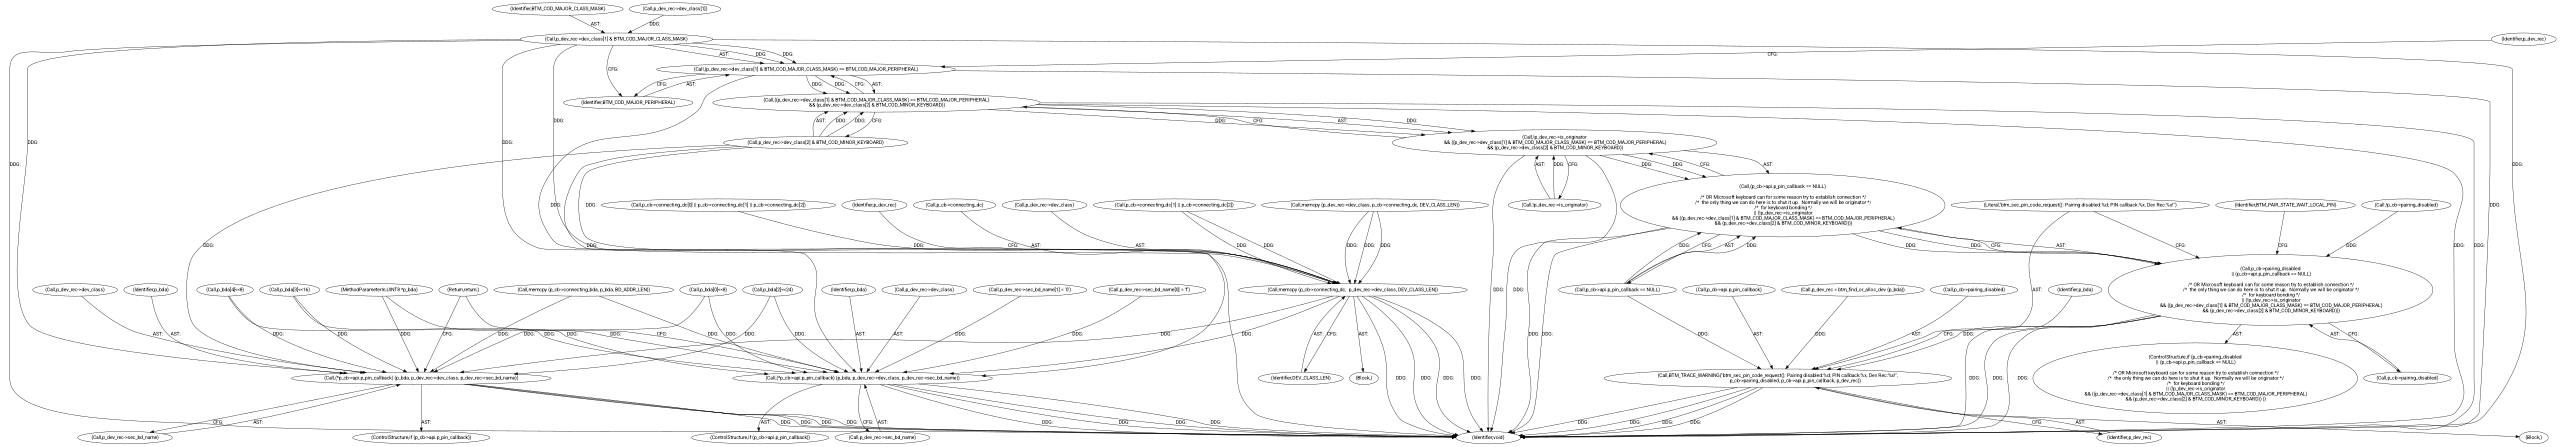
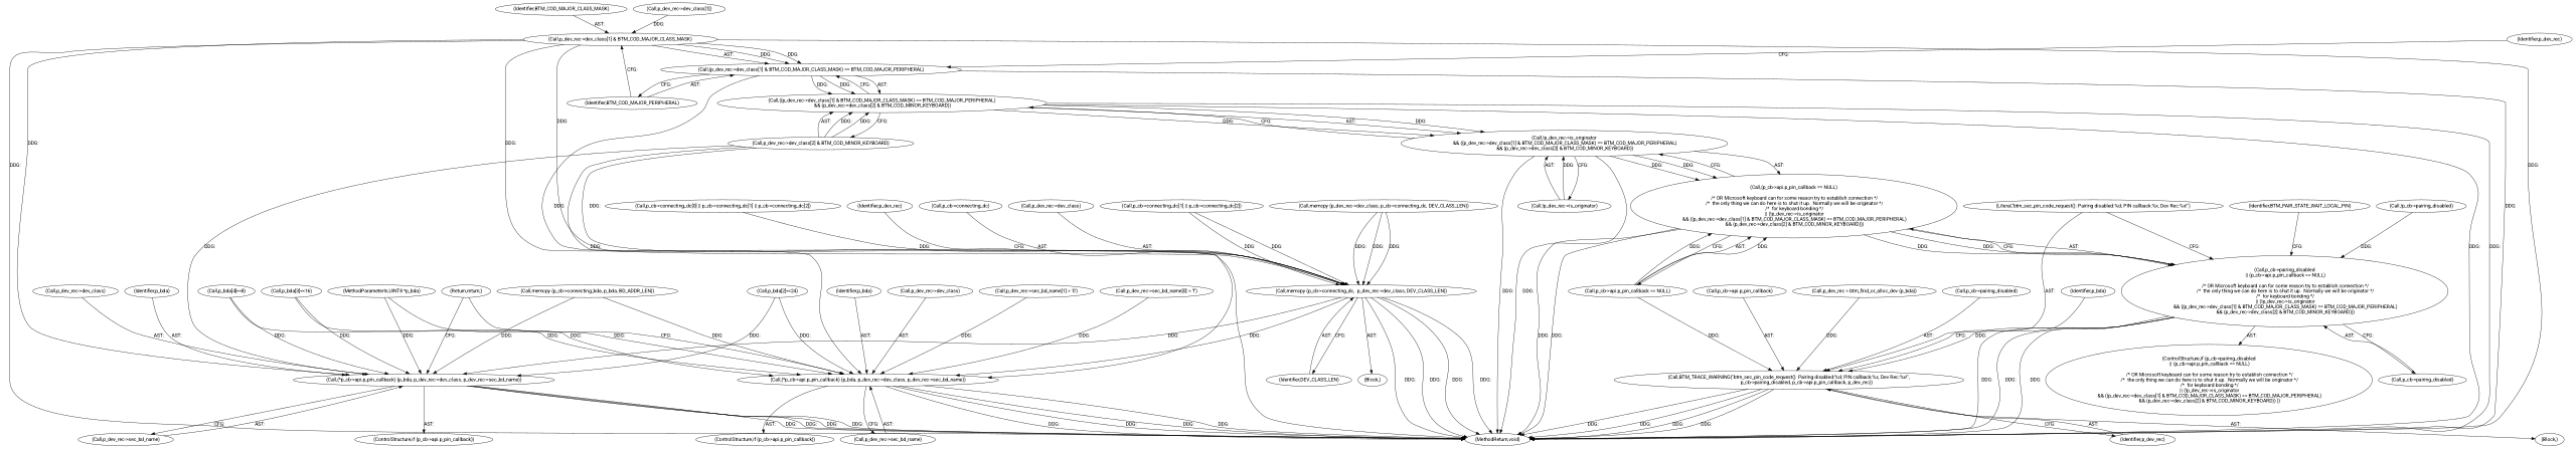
  digraph {
    fontname=Roboto
    node [fontname=Roboto]
    edge [fontname=Roboto]
    n1 [label="(Call,p_dev_rec->dev_class[1] & BTM_COD_MAJOR_CLASS_MASK)"]
    n2 [label="(Call,(p_dev_rec->dev_class[1] & BTM_COD_MAJOR_CLASS_MASK) == BTM_COD_MAJOR_PERIPHERAL)"]
    n3 [label="(Call,memcpy (p_cb->connecting_dc,  p_dev_rec->dev_class, DEV_CLASS_LEN))"]
    n4 [label="(Call,(*p_cb->api.p_pin_callback) (p_bda, p_dev_rec->dev_class, p_dev_rec->sec_bd_name))"]
    n5 [label="(Call,(*p_cb->api.p_pin_callback) (p_bda, p_dev_rec->dev_class, p_dev_rec->sec_bd_name))"]
-   n6 [label="(Identifier,void)"]
+   n6 [label="(MethodReturn,void)"]
    n7 [label="(Call,((p_dev_rec->dev_class[1] & BTM_COD_MAJOR_CLASS_MASK) == BTM_COD_MAJOR_PERIPHERAL)\n && (p_dev_rec->dev_class[2] & BTM_COD_MINOR_KEYBOARD))"]
    n8 [label="(Identifier,BTM_COD_MAJOR_PERIPHERAL)"]
    n9 [label="(Identifier,DEV_CLASS_LEN)"]
    n10 [label="(Block,)"]
    n11 [label="(Call,p_dev_rec->sec_bd_name)"]
    n12 [label="(ControlStructure,if (p_cb->api.p_pin_callback))"]
    n13 [label="(Call,p_dev_rec->sec_bd_name)"]
    n14 [label="(ControlStructure,if (p_cb->api.p_pin_callback))"]
    n15 [label="(Identifier,BTM_COD_MAJOR_CLASS_MASK)"]
    n16 [label="(Call,!p_dev_rec->is_originator\n && ((p_dev_rec->dev_class[1] & BTM_COD_MAJOR_CLASS_MASK) == BTM_COD_MAJOR_PERIPHERAL)\n && (p_dev_rec->dev_class[2] & BTM_COD_MINOR_KEYBOARD))"]
    n17 [label="(Call,p_dev_rec->dev_class[2] & BTM_COD_MINOR_KEYBOARD)"]
    n18 [label="(Call,(p_cb->api.p_pin_callback == NULL)\n\n /* OR Microsoft keyboard can for some reason try to establish connection */\n /*  the only thing we can do here is to shut it up.  Normally we will be originator */\n /*  for keyboard bonding */\n || (!p_dev_rec->is_originator\n && ((p_dev_rec->dev_class[1] & BTM_COD_MAJOR_CLASS_MASK) == BTM_COD_MAJOR_PERIPHERAL)\n && (p_dev_rec->dev_class[2] & BTM_COD_MINOR_KEYBOARD)))"]
    n19 [label="(Call,!p_dev_rec->is_originator)"]
    n20 [label="(Call,p_cb->pairing_disabled\n || (p_cb->api.p_pin_callback == NULL)\n\n /* OR Microsoft keyboard can for some reason try to establish connection */\n /*  the only thing we can do here is to shut it up.  Normally we will be originator */\n /*  for keyboard bonding */\n || (!p_dev_rec->is_originator\n && ((p_dev_rec->dev_class[1] & BTM_COD_MAJOR_CLASS_MASK) == BTM_COD_MAJOR_PERIPHERAL)\n && (p_dev_rec->dev_class[2] & BTM_COD_MINOR_KEYBOARD)))"]
    n21 [label="(Call,p_cb->api.p_pin_callback == NULL)"]
    n22 [label="(Call,BTM_TRACE_WARNING(\"btm_sec_pin_code_request(): Pairing disabled:%d; PIN callback:%x, Dev Rec:%x!\",\n                           p_cb->pairing_disabled, p_cb->api.p_pin_callback, p_dev_rec))"]
    n23 [label="(ControlStructure,if (p_cb->pairing_disabled\n || (p_cb->api.p_pin_callback == NULL)\n\n /* OR Microsoft keyboard can for some reason try to establish connection */\n /*  the only thing we can do here is to shut it up.  Normally we will be originator */\n /*  for keyboard bonding */\n || (!p_dev_rec->is_originator\n && ((p_dev_rec->dev_class[1] & BTM_COD_MAJOR_CLASS_MASK) == BTM_COD_MAJOR_PERIPHERAL)\n && (p_dev_rec->dev_class[2] & BTM_COD_MINOR_KEYBOARD)) ))"]
    n24 [label="(Call,p_cb->pairing_disabled)"]
    n25 [label="(Identifier,p_dev_rec)"]
    n26 [label="(Block,)"]
    n27 [label="(Identifier,p_bda)"]
    n28 [label="(Identifier,p_bda)"]
    n29 [label="(Call,memcpy (p_dev_rec->dev_class, p_cb->connecting_dc, DEV_CLASS_LEN))"]
    n30 [label="(Call,!p_cb->pairing_disabled)"]
    n31 [label="(Identifier,p_dev_rec)"]
    n32 [label="(Call,p_dev_rec->dev_class)"]
    n33 [label="(Call,p_cb->api.p_pin_callback)"]
    n34 [label="(Call,p_dev_rec = btm_find_or_alloc_dev (p_bda))"]
    n35 [label="(Call,p_cb->connecting_dc[0] || p_cb->connecting_dc[1] || p_cb->connecting_dc[2])"]
-   n36 [label="(Call,p_bda[0]<<8)"]
    n37 [label="(Call,p_bda[2]<<24)"]
    n38 [label="(Call,memcpy (p_cb->connecting_bda, p_bda, BD_ADDR_LEN))"]
    n39 [label="(Call,p_bda[3]<<16)"]
    n40 [label="(Identifier,p_dev_rec)"]
    n41 [label="(Return,return;)"]
    n42 [label="(Call,p_bda[4]<<8)"]
    n43 [label="(Call,p_dev_rec->sec_bd_name[1] = '0')"]
    n44 [label="(Literal,\"btm_sec_pin_code_request(): Pairing disabled:%d; PIN callback:%x, Dev Rec:%x!\")"]
    n45 [label="(Call,p_dev_rec->dev_class)"]
    n46 [label="(Identifier,p_bda)"]
    n47 [label="(Call,p_cb->connecting_dc)"]
    n48 [label="(Call,p_dev_rec->sec_bd_name[0] = 'f')"]
    n49 [label="(Call,p_dev_rec->dev_class[1])"]
    n50 [label="(Call,p_dev_rec->dev_class)"]
    n51 [label="(Call,p_cb->pairing_disabled)"]
    n52 [label="(MethodParameterIn,UINT8 *p_bda)"]
    n53 [label="(Identifier,BTM_PAIR_STATE_WAIT_LOCAL_PIN)"]
    n54 [label="(Call,p_cb->connecting_dc[1] || p_cb->connecting_dc[2])"]
    n1 -> n2 [label="AST: "]
    n1 -> n2 [label="DDG: "]
    n1 -> n2 [label="DDG: "]
    n1 -> n3 [label="DDG: "]
    n1 -> n4 [label="DDG: "]
    n1 -> n5 [label="DDG: "]
    n1 -> n6 [label="DDG: "]
    n1 -> n6 [label="DDG: "]
    n2 -> n6 [label="DDG: "]
    n2 -> n6 [label="DDG: "]
    n2 -> n7 [label="AST: "]
    n2 -> n7 [label="DDG: "]
    n2 -> n7 [label="DDG: "]
    n2 -> n8 [label="CFG: "]
    n3 -> n4 [label="DDG: "]
    n3 -> n5 [label="DDG: "]
    n3 -> n6 [label="DDG: "]
    n3 -> n6 [label="DDG: "]
    n3 -> n6 [label="DDG: "]
    n3 -> n6 [label="DDG: "]
    n3 -> n9 [label="CFG: "]
    n3 -> n10 [label="AST: "]
    n4 -> n6 [label="DDG: "]
    n4 -> n6 [label="DDG: "]
    n4 -> n6 [label="DDG: "]
    n4 -> n6 [label="DDG: "]
    n4 -> n11 [label="CFG: "]
    n4 -> n12 [label="AST: "]
    n5 -> n6 [label="DDG: "]
    n5 -> n6 [label="DDG: "]
    n5 -> n6 [label="DDG: "]
    n5 -> n6 [label="DDG: "]
    n5 -> n13 [label="CFG: "]
    n5 -> n14 [label="AST: "]
    n7 -> n2 [label="CFG: "]
    n7 -> n6 [label="DDG: "]
    n7 -> n6 [label="DDG: "]
    n7 -> n16 [label="AST: "]
    n7 -> n16 [label="DDG: "]
    n7 -> n16 [label="DDG: "]
    n7 -> n17 [label="CFG: "]
-   n1 -> n8 [label="CFG: "]
+   n8 -> n1 [label="CFG: "]
    n8 -> n2 [label="AST: "]
    n9 -> n3 [label="AST: "]
    n11 -> n4 [label="AST: "]
    n13 -> n5 [label="AST: "]
    n15 -> n1 [label="AST: "]
    n16 -> n6 [label="DDG: "]
    n16 -> n6 [label="DDG: "]
    n16 -> n7 [label="CFG: "]
    n16 -> n18 [label="AST: "]
    n16 -> n18 [label="DDG: "]
    n16 -> n18 [label="DDG: "]
    n16 -> n19 [label="CFG: "]
    n17 -> n3 [label="DDG: "]
    n17 -> n4 [label="DDG: "]
    n17 -> n5 [label="DDG: "]
    n17 -> n7 [label="AST: "]
    n17 -> n7 [label="DDG: "]
    n17 -> n7 [label="DDG: "]
    n18 -> n6 [label="DDG: "]
    n18 -> n6 [label="DDG: "]
    n18 -> n16 [label="CFG: "]
    n18 -> n20 [label="AST: "]
    n18 -> n20 [label="DDG: "]
    n18 -> n20 [label="DDG: "]
    n18 -> n21 [label="CFG: "]
    n19 -> n16 [label="AST: "]
    n19 -> n16 [label="DDG: "]
    n20 -> n6 [label="DDG: "]
    n20 -> n6 [label="DDG: "]
    n20 -> n6 [label="DDG: "]
    n20 -> n18 [label="CFG: "]
    n20 -> n22 [label="DDG: "]
    n20 -> n23 [label="AST: "]
    n20 -> n24 [label="CFG: "]
    n21 -> n18 [label="AST: "]
    n21 -> n18 [label="DDG: "]
    n21 -> n18 [label="DDG: "]
    n21 -> n22 [label="DDG: "]
    n22 -> n6 [label="DDG: "]
    n22 -> n6 [label="DDG: "]
    n22 -> n6 [label="DDG: "]
    n22 -> n6 [label="DDG: "]
    n22 -> n25 [label="CFG: "]
    n22 -> n26 [label="AST: "]
    n24 -> n20 [label="AST: "]
    n25 -> n22 [label="AST: "]
    n27 -> n22 [label="CFG: "]
    n28 -> n5 [label="AST: "]
    n29 -> n3 [label="DDG: "]
    n29 -> n3 [label="DDG: "]
    n29 -> n3 [label="DDG: "]
    n30 -> n20 [label="DDG: "]
    n31 -> n2 [label="CFG: "]
    n32 -> n5 [label="AST: "]
    n33 -> n22 [label="AST: "]
    n34 -> n22 [label="DDG: "]
    n35 -> n3 [label="DDG: "]
-   n36 -> n4 [label="DDG: "]
-   n36 -> n5 [label="DDG: "]
    n37 -> n4 [label="DDG: "]
    n37 -> n5 [label="DDG: "]
    n38 -> n4 [label="DDG: "]
    n38 -> n5 [label="DDG: "]
    n39 -> n4 [label="DDG: "]
    n39 -> n5 [label="DDG: "]
    n40 -> n3 [label="CFG: "]
    n41 -> n4 [label="CFG: "]
    n41 -> n5 [label="CFG: "]
    n42 -> n4 [label="DDG: "]
    n42 -> n5 [label="DDG: "]
    n43 -> n5 [label="DDG: "]
    n44 -> n20 [label="CFG: "]
    n44 -> n22 [label="AST: "]
    n45 -> n4 [label="AST: "]
    n46 -> n4 [label="AST: "]
    n47 -> n3 [label="AST: "]
    n48 -> n5 [label="DDG: "]
    n49 -> n1 [label="DDG: "]
    n50 -> n3 [label="AST: "]
    n51 -> n22 [label="AST: "]
    n52 -> n4 [label="DDG: "]
    n52 -> n5 [label="DDG: "]
    n53 -> n20 [label="CFG: "]
    n54 -> n3 [label="DDG: "]
    n54 -> n3 [label="DDG: "]
  }
